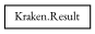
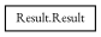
  digraph {
    rankdir=LR
    fontname="EB Garamond"
-   n1 [color=black fillcolor=white fontname="EB Garamond" fontsize=10 height=0.2 label="Kraken.Result" shape=record style=filled width=0.4]
+   n1 [color=black fillcolor=white fontname="EB Garamond" fontsize=10 height=0.2 label="Result.Result" shape=record style=filled width=0.4]
  }
